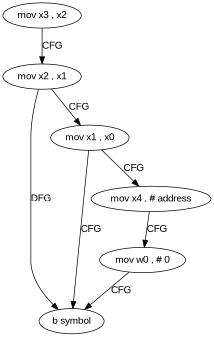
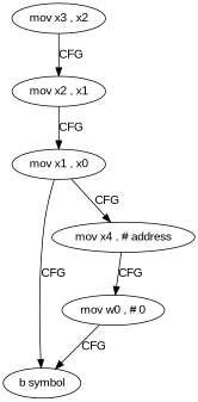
  digraph {
    fontname="Liberation Sans"
    node [fontname="Liberation Sans"]
    edge [fontname="Liberation Sans"]
    n1 [label="mov x3 , x2"]
    n2 [label="mov x2 , x1"]
    n3 [label="b symbol"]
    n4 [label="mov x1 , x0"]
    n5 [label="mov x4 , # address"]
    n6 [label="mov w0 , # 0"]
    n1 -> n2 [label=CFG]
-   n2 -> n3 [label=DFG]
    n2 -> n4 [label=CFG]
    n4 -> n3 [label=CFG]
    n4 -> n5 [label=CFG]
    n5 -> n6 [label=CFG]
    n6 -> n3 [label=CFG]
  }
